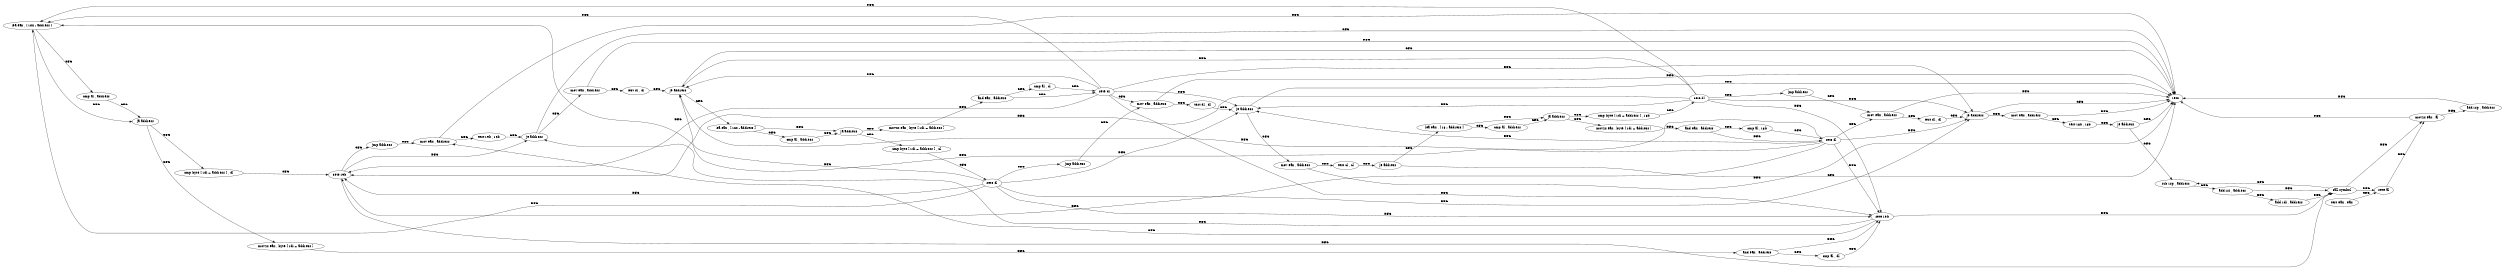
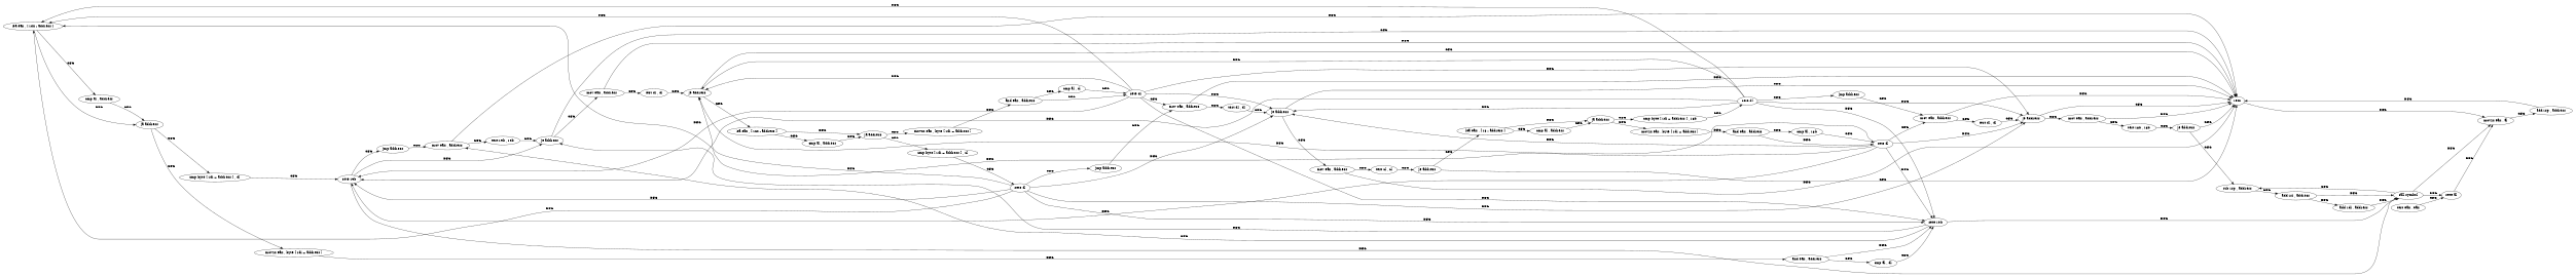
  digraph {
    rankdir=LR
    n1 [label="lea eax , [ rdx - address ]"]
    n2 [label="cmp al , address"]
    n3 [label="ja address"]
    n4 [label="cmp byte [ rdi + address ] , dl"]
    n5 [label="movzx eax , byte [ rdi + address ]"]
    n6 [label="sete r9b"]
    n7 [label="and eax , address"]
    n8 [label="jmp address"]
    n9 [label="je address"]
    n10 [label="call symbol"]
    n11 [label="cmp al , dl"]
    n12 [label="sete r9b"]
    n13 [label="mov eax , address"]
    n14 [label=retn]
    n15 [label="mov eax , address"]
    n16 [label="sub rsp , address"]
    n17 [label="sete al"]
    n18 [label="movzx eax , al"]
    n19 [label="test r9b , r9b"]
    n20 [label="test dl , dl"]
    n21 [label="je address"]
    n22 [label="lea eax , [ rcx - address ]"]
    n23 [label="cmp al , address"]
    n24 [label="ja address"]
    n25 [label="cmp byte [ rdi + address ] , cl"]
    n26 [label="movzx eax , byte [ rdi + address ]"]
    n27 [label="sete dl"]
    n28 [label="and eax , address"]
    n29 [label="jmp address"]
    n30 [label="je address"]
    n31 [label="je address"]
    n32 [label="cmp al , cl"]
    n33 [label="sete dl"]
    n34 [label="mov eax , address"]
    n35 [label="mov eax , address"]
    n36 [label="mov eax , address"]
    n37 [label="test dl , dl"]
    n38 [label="test cl , cl"]
    n39 [label="je address"]
    n40 [label="lea eax , [ r8 - address ]"]
    n41 [label="cmp al , address"]
    n42 [label="ja address"]
    n43 [label="cmp byte [ rdi + address ] , r8b"]
    n44 [label="movzx eax , byte [ rdi + address ]"]
    n45 [label="sete dl"]
    n46 [label="and eax , address"]
    n47 [label="jmp address"]
    n48 [label="cmp al , r8b"]
    n49 [label="sete dl"]
    n50 [label="mov eax , address"]
    n51 [label="test dl , dl"]
    n52 [label="test r8b , r8b"]
    n53 [label="je address"]
    n54 [label="add rsi , address"]
    n55 [label="add rdi , address"]
    n56 [label="test eax , eax"]
    n57 [label="add rsp , address"]
    n1 -> n2 [label=CFG]
    n1 -> n3 [label=DFG]
    n2 -> n3 [label=CFG]
    n3 -> n4 [label=CFG]
    n3 -> n5 [label=CFG]
    n4 -> n6 [label=CFG]
    n5 -> n7 [label=DFG]
    n6 -> n8 [label=CFG]
    n6 -> n9 [label=DFG]
    n6 -> n10 [label=DFG]
    n7 -> n11 [label=CFG]
    n7 -> n12 [label=DFG]
    n8 -> n13 [label=CFG]
    n9 -> n14 [label=CFG]
    n9 -> n15 [label=CFG]
    n10 -> n16 [label=CFG]
    n10 -> n17 [label=DFG]
    n10 -> n18 [label=DFG]
    n11 -> n12 [label=CFG]
    n12 -> n9 [label=DFG]
    n12 -> n10 [label=DFG]
    n12 -> n13 [label=CFG]
    n13 -> n14 [label=DFG]
    n13 -> n19 [label=CFG]
    n15 -> n14 [label=DFG]
    n15 -> n20 [label=CFG]
    n16 -> n54 [label=CFG]
    n17 -> n18 [label=DFG]
-   n18 -> n14 [label=DFG]
-   n18 -> n57 [label=DFG]
+   n14 -> n18 [label=DFG]
+   n18 -> n57 [label=CFG]
    n19 -> n9 [label=CFG]
    n20 -> n21 [label=CFG]
    n21 -> n14 [label=CFG]
    n21 -> n22 [label=CFG]
    n22 -> n23 [label=CFG]
    n22 -> n24 [label=DFG]
    n23 -> n24 [label=CFG]
    n24 -> n25 [label=CFG]
    n24 -> n26 [label=CFG]
    n25 -> n27 [label=CFG]
    n26 -> n28 [label=DFG]
    n27 -> n1 [label=DFG]
    n27 -> n6 [label=DFG]
    n27 -> n12 [label=DFG]
    n27 -> n21 [label=DFG]
    n27 -> n29 [label=CFG]
    n27 -> n30 [label=DFG]
    n27 -> n31 [label=DFG]
    n28 -> n32 [label=CFG]
    n28 -> n33 [label=DFG]
    n29 -> n34 [label=CFG]
    n30 -> n14 [label=CFG]
    n30 -> n35 [label=CFG]
    n31 -> n14 [label=CFG]
    n31 -> n36 [label=CFG]
    n32 -> n33 [label=CFG]
    n33 -> n1 [label=DFG]
    n33 -> n6 [label=DFG]
    n33 -> n12 [label=DFG]
    n33 -> n21 [label=DFG]
    n33 -> n30 [label=DFG]
    n33 -> n31 [label=DFG]
    n33 -> n34 [label=CFG]
    n34 -> n14 [label=DFG]
    n34 -> n37 [label=CFG]
    n35 -> n14 [label=DFG]
    n35 -> n38 [label=CFG]
    n36 -> n14 [label=DFG]
    n36 -> n52 [label=CFG]
    n37 -> n30 [label=CFG]
    n38 -> n39 [label=CFG]
    n39 -> n14 [label=CFG]
    n39 -> n40 [label=CFG]
    n40 -> n41 [label=CFG]
    n40 -> n42 [label=DFG]
    n41 -> n42 [label=CFG]
    n42 -> n43 [label=CFG]
    n42 -> n44 [label=CFG]
    n43 -> n45 [label=CFG]
    n44 -> n46 [label=DFG]
    n45 -> n1 [label=DFG]
    n45 -> n6 [label=DFG]
    n45 -> n12 [label=DFG]
    n45 -> n21 [label=DFG]
    n45 -> n30 [label=DFG]
    n45 -> n31 [label=DFG]
    n45 -> n47 [label=CFG]
    n46 -> n48 [label=CFG]
    n46 -> n49 [label=DFG]
    n47 -> n50 [label=CFG]
    n48 -> n49 [label=CFG]
    n49 -> n1 [label=DFG]
    n49 -> n6 [label=DFG]
    n49 -> n12 [label=DFG]
    n49 -> n21 [label=DFG]
    n49 -> n30 [label=DFG]
    n49 -> n31 [label=DFG]
    n49 -> n50 [label=CFG]
    n50 -> n14 [label=DFG]
    n50 -> n51 [label=CFG]
    n51 -> n31 [label=CFG]
    n52 -> n53 [label=CFG]
    n53 -> n14 [label=CFG]
    n53 -> n16 [label=CFG]
    n54 -> n10 [label=DFG]
    n54 -> n55 [label=DFG]
    n55 -> n10 [label=DFG]
    n56 -> n17 [label=CFG]
    n57 -> n14 [label=DFG]
  }
